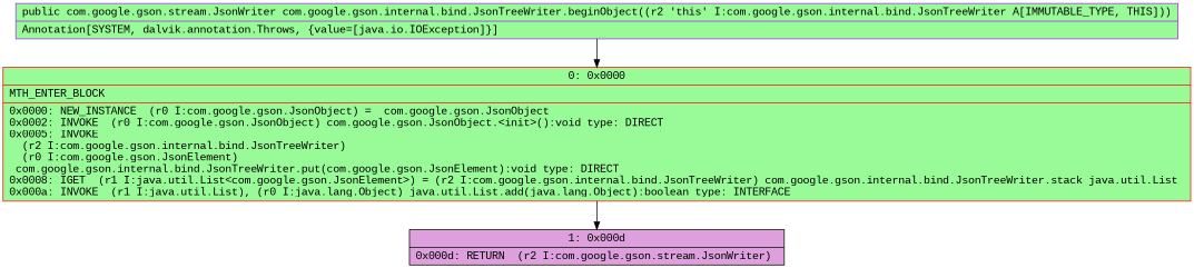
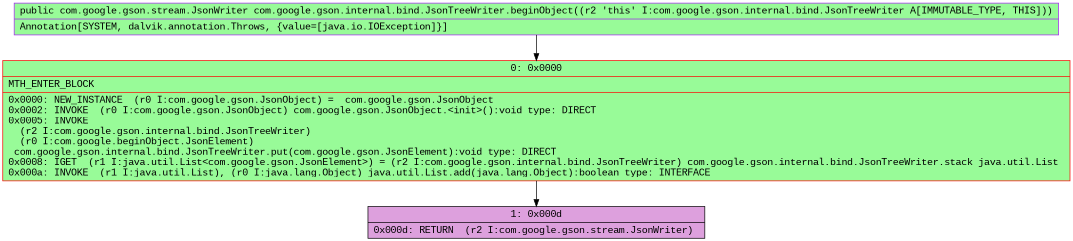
  digraph {
    fontname="Liberation Mono"
    node [shape=record style=filled fillcolor=palegreen fontname="Liberation Mono"]
    edge [arrowhead=normal fontname="Liberation Mono"]
-   n1 [label="{0\:\ 0x0000|MTH_ENTER_BLOCK\l|0x0000: NEW_INSTANCE  (r0 I:com.google.gson.JsonObject) =  com.google.gson.JsonObject \l0x0002: INVOKE  (r0 I:com.google.gson.JsonObject) com.google.gson.JsonObject.\<init\>():void type: DIRECT \l0x0005: INVOKE  \l  (r2 I:com.google.gson.internal.bind.JsonTreeWriter)\l  (r0 I:com.google.gson.JsonElement)\l com.google.gson.internal.bind.JsonTreeWriter.put(com.google.gson.JsonElement):void type: DIRECT \l0x0008: IGET  (r1 I:java.util.List\<com.google.gson.JsonElement\>) = (r2 I:com.google.gson.internal.bind.JsonTreeWriter) com.google.gson.internal.bind.JsonTreeWriter.stack java.util.List \l0x000a: INVOKE  (r1 I:java.util.List), (r0 I:java.lang.Object) java.util.List.add(java.lang.Object):boolean type: INTERFACE \l}" color=red]
+   n1 [label="{0\:\ 0x0000|MTH_ENTER_BLOCK\l|0x0000: NEW_INSTANCE  (r0 I:com.google.gson.JsonObject) =  com.google.gson.JsonObject \l0x0002: INVOKE  (r0 I:com.google.gson.JsonObject) com.google.gson.JsonObject.\<init\>():void type: DIRECT \l0x0005: INVOKE  \l  (r2 I:com.google.gson.internal.bind.JsonTreeWriter)\l  (r0 I:com.google.beginObject.JsonElement)\l com.google.gson.internal.bind.JsonTreeWriter.put(com.google.gson.JsonElement):void type: DIRECT \l0x0008: IGET  (r1 I:java.util.List\<com.google.gson.JsonElement\>) = (r2 I:com.google.gson.internal.bind.JsonTreeWriter) com.google.gson.internal.bind.JsonTreeWriter.stack java.util.List \l0x000a: INVOKE  (r1 I:java.util.List), (r0 I:java.lang.Object) java.util.List.add(java.lang.Object):boolean type: INTERFACE \l}" color=red]
    n2 [label="{1\:\ 0x000d|0x000d: RETURN  (r2 I:com.google.gson.stream.JsonWriter) \l}" fillcolor=plum color=black]
    n3 [label="{public com.google.gson.stream.JsonWriter com.google.gson.internal.bind.JsonTreeWriter.beginObject((r2 'this' I:com.google.gson.internal.bind.JsonTreeWriter A[IMMUTABLE_TYPE, THIS]))  | Annotation[SYSTEM, dalvik.annotation.Throws, \{value=[java.io.IOException]\}]\l}" color=purple]
    n1 -> n2
    n3 -> n1
  }
